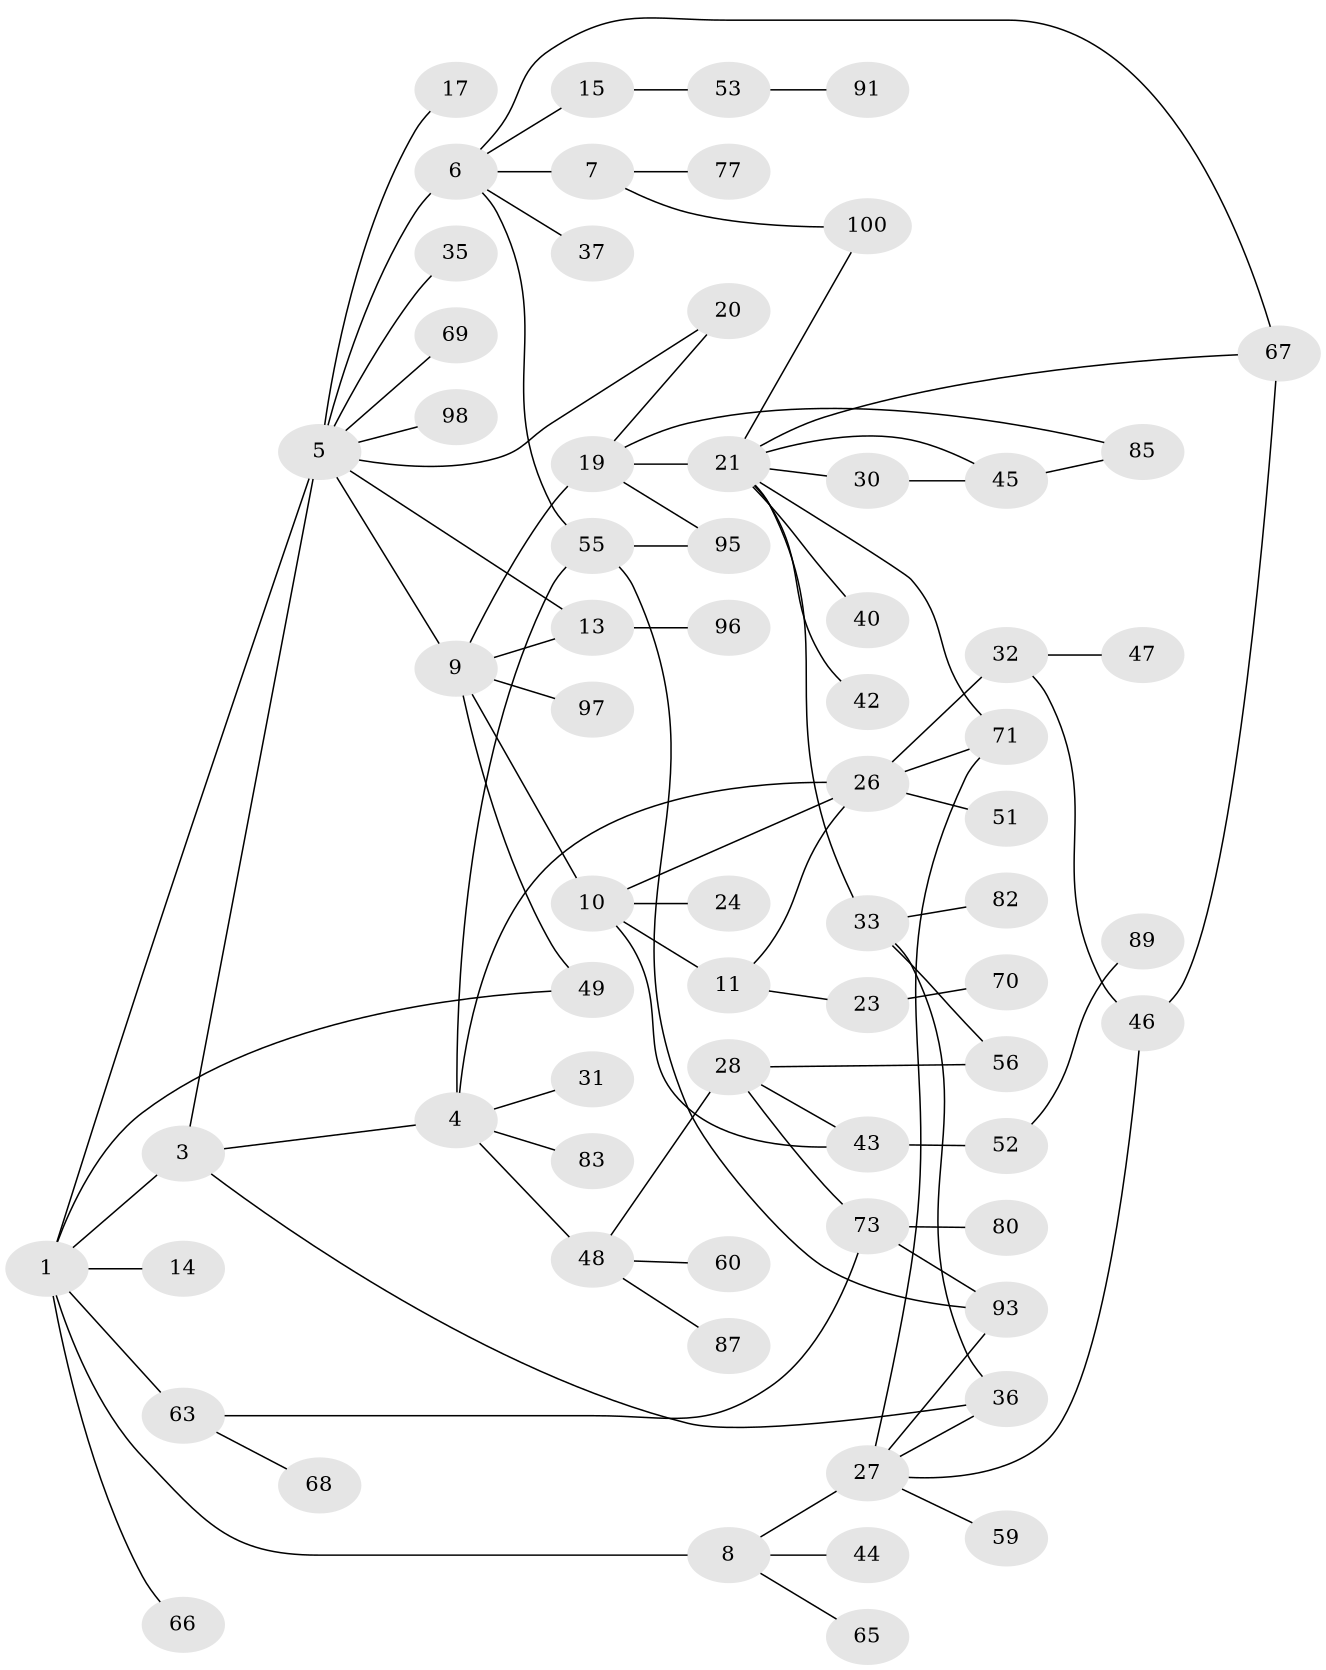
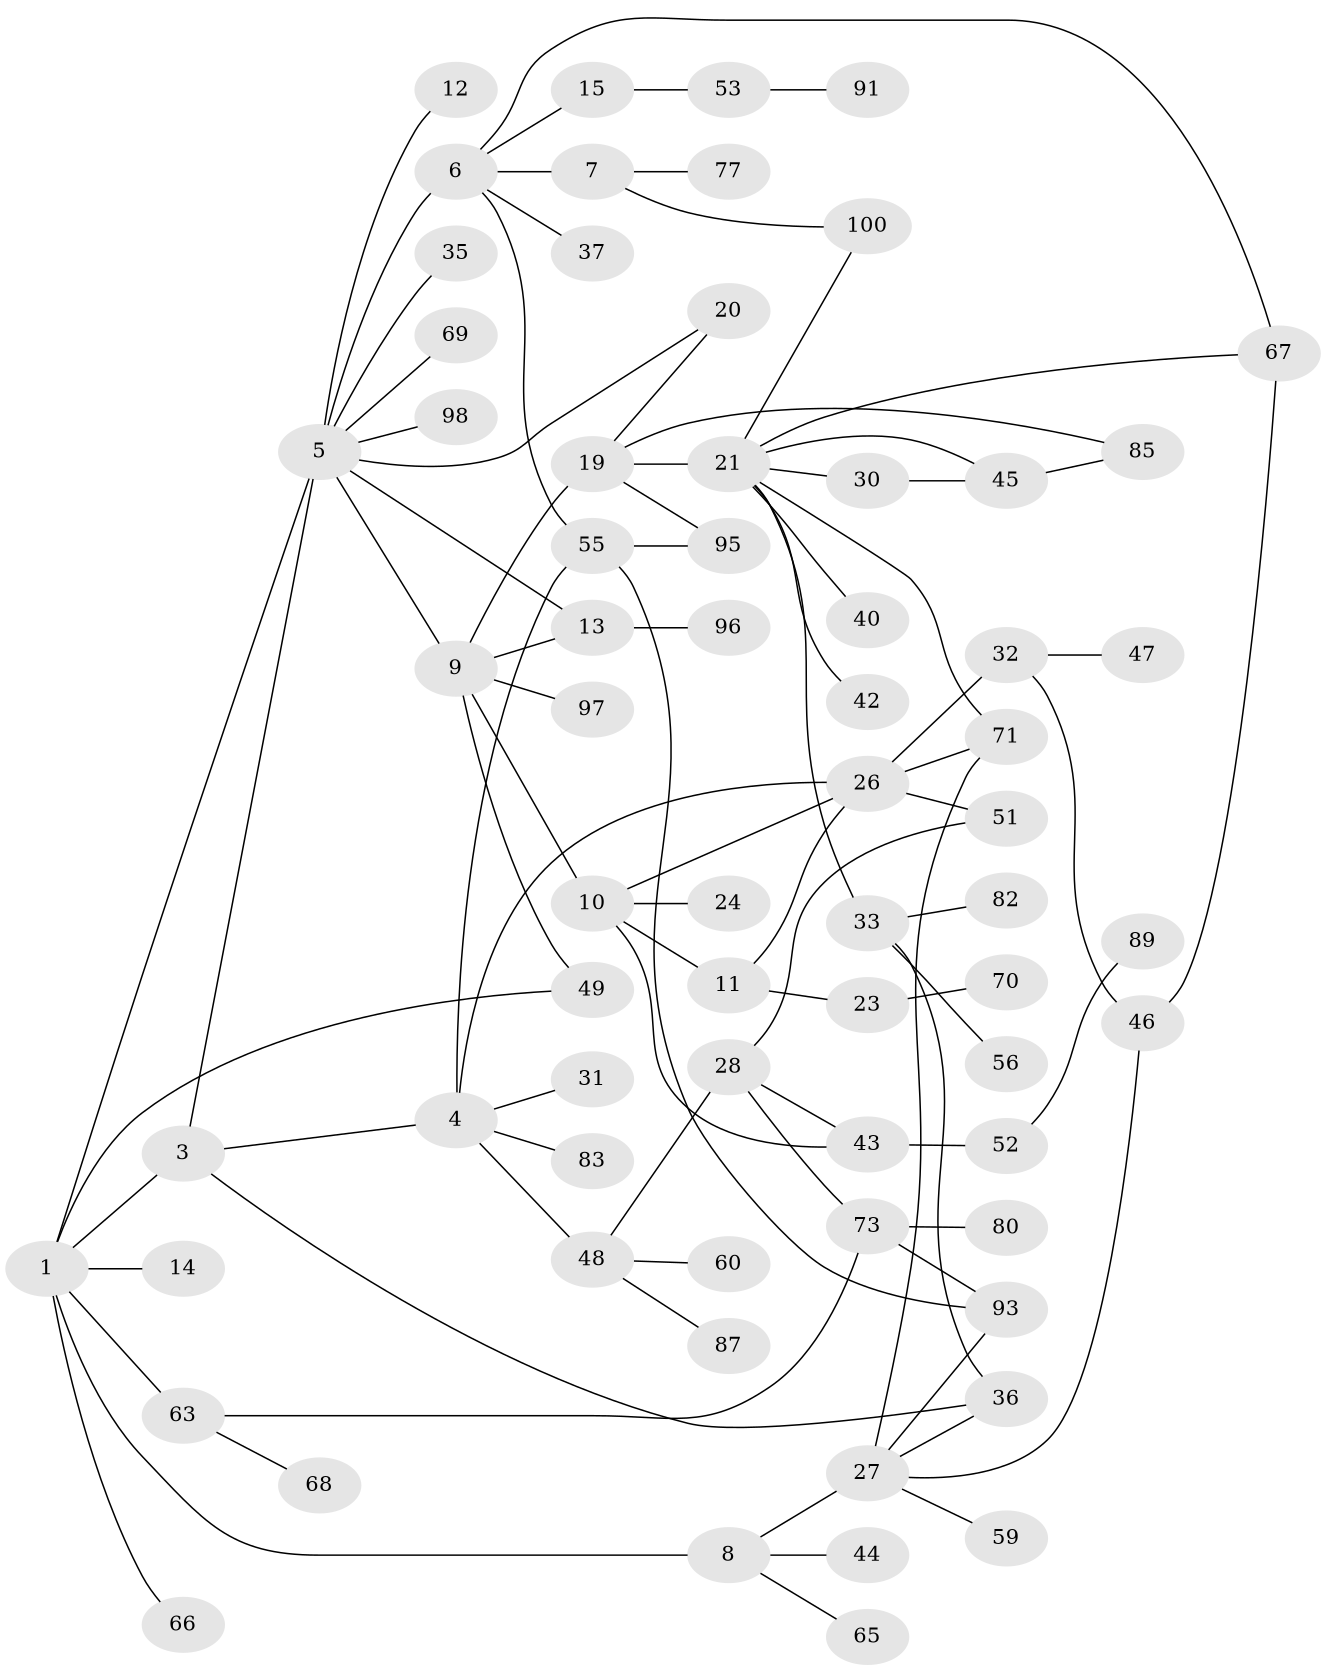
  graph {
    fontname="DejaVu Serif"
    rankdir=LR
    node [color=gray90 fontname="DejaVu Serif" style=filled]
    edge [fontname="DejaVu Serif"]
    1 [super="+2"]
    3 [super="+29"]
    5 [super="+12"]
    8 [super="+64"]
    14
    49
    63
    66
    4 [super="+41"]
    36 [super="+58"]
    6 [super="+75"]
    9 [super="+48"]
    13 [super="+22"]
-   17
+   17 [label=12]
    20 [super="+34"]
    35
    69
    98
    27 [super="+57"]
    44
    65
    73 [super="+79"]
    68
    n24 [label=26 super="+38"]
    n25 [label=48 super="+25"]
    31
    55 [super="+78"]
    83
    32
    51
    71
    28 [super="+50"]
    60
    87
    95
    93 [super="+94"]
    7
    15 [super="+84"]
    37
    67 [super="+92"]
    10
    19 [super="+76"]
    97 [super="+99"]
    96
    77
    100
    53 [super="+62"]
    46 [super="+72"]
    59
    11
    24
    43 [super="+54"]
    21 [super="+26"]
    85 [super="+88"]
    23
    52 [super="+81"]
    89
    70 [super="+86"]
    91
    47
    56
    30 [super="+39"]
    33 [super="+90"]
    40
    42 [super="+74"]
    45 [super="+61"]
    82
    80
    1 -- 3
    1 -- 5
    1 -- 8
    1 -- 14
    1 -- 49
    1 -- 63
    1 -- 66
    3 -- 5
    3 -- 4
    3 -- 36
    5 -- 6
    5 -- 9
    5 -- 13
    5 -- 17
    5 -- 20
    5 -- 35
    5 -- 69
    5 -- 98
    8 -- 27
    8 -- 44
    8 -- 65
    63 -- 73
    63 -- 68
    4 -- n24
    4 -- n25
    4 -- 31
    4 -- 55
    4 -- 83
    6 -- 55
    6 -- 7
    6 -- 15
    6 -- 37
    6 -- 67
    9 -- 49
    9 -- 13
    9 -- 10
    9 -- 19
    9 -- 97
    13 -- 96
    27 -- 36
    27 -- 71
    27 -- 93
    27 -- 46
    27 -- 59
    73 -- 93 [weight=2]
    73 -- 80
    n24 -- 32
    n24 -- 51
    n24 -- 71
    n25 -- 28
    n25 -- 60
    n25 -- 87
    55 -- 95
    55 -- 93
    32 -- 46
    32 -- 47
    28 -- 73
    28 -- 43 [weight=2]
-   28 -- 56
+   28 -- 51
    7 -- 77
    7 -- 100
    15 -- 53
    10 -- n24
    10 -- 11
    10 -- 24
    10 -- 43
    19 -- 20
    19 -- 95
    19 -- 21
    19 -- 85
    53 -- 91
    46 -- 67
    11 -- n24
    11 -- 23
    43 -- 52
    21 -- 71
    21 -- 67 [weight=2]
    21 -- 100
    21 -- 30
    21 -- 33
    21 -- 40
    21 -- 42
    21 -- 45
    23 -- 70
    52 -- 89
    30 -- 45
    33 -- 36
    33 -- 56
    33 -- 82
    45 -- 85
  }
